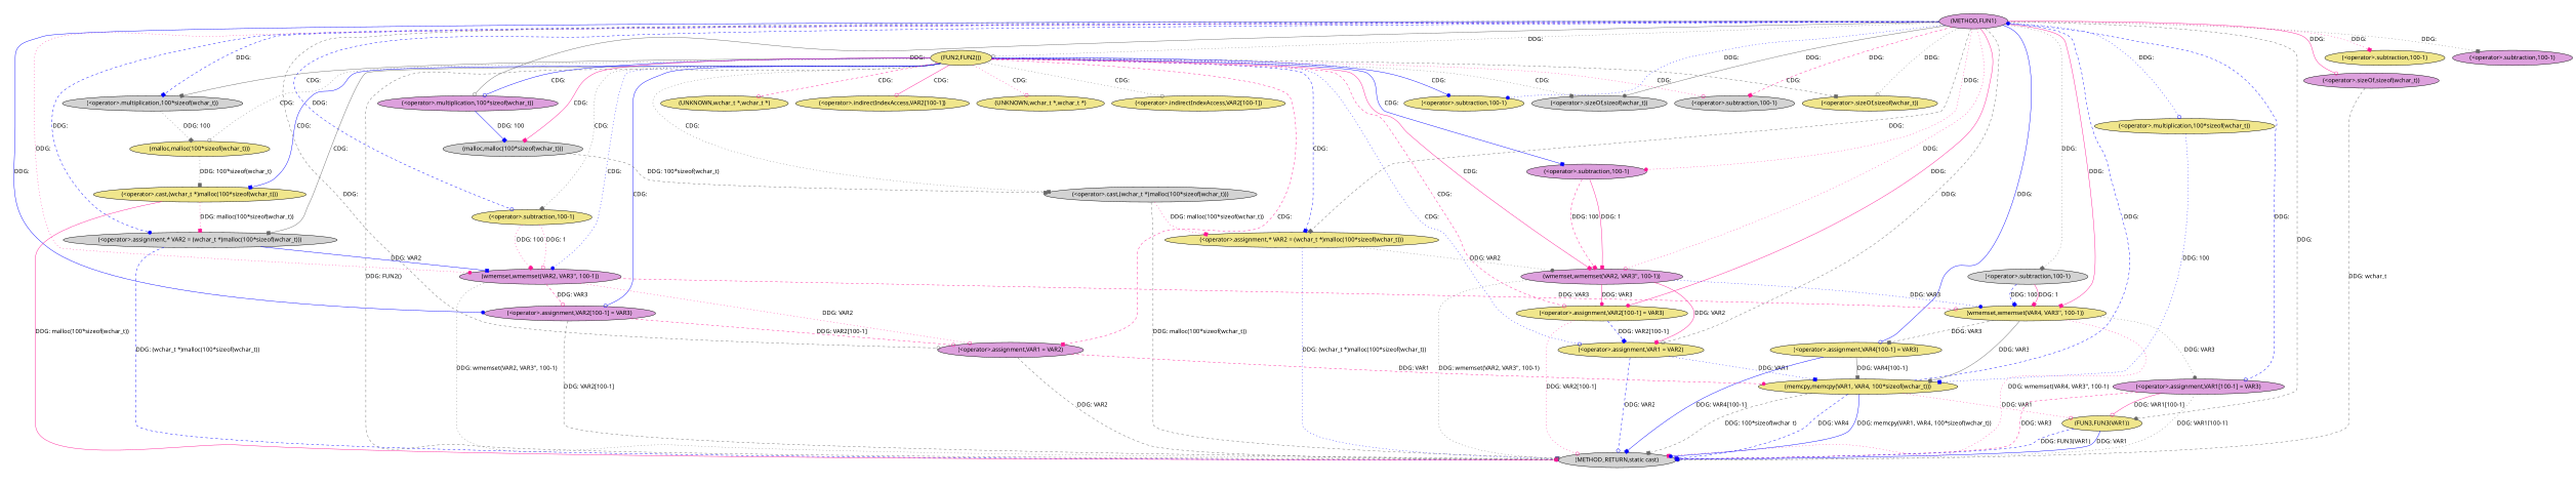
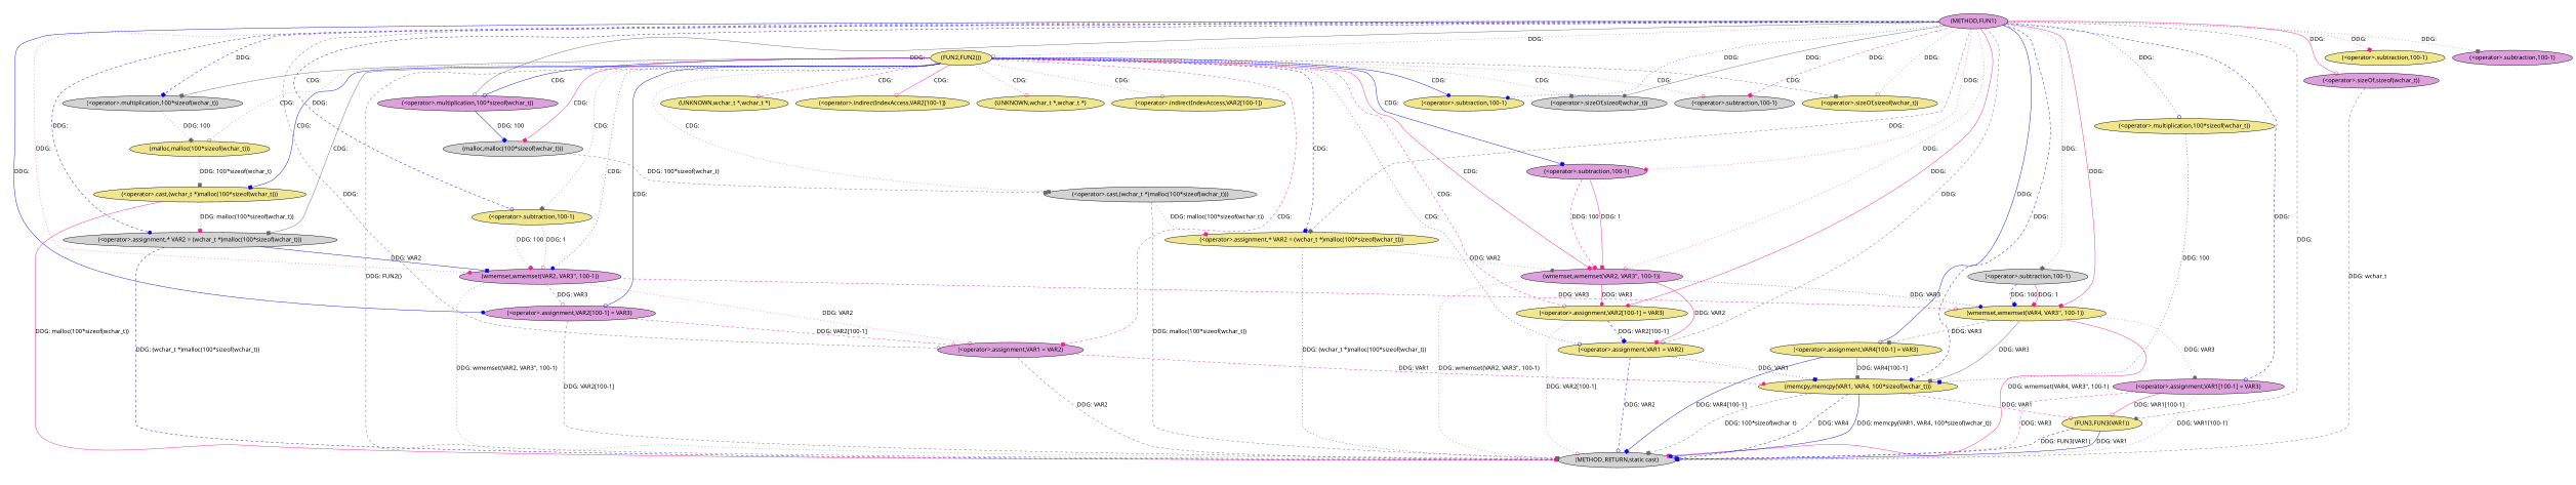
  digraph {
    fontname="Noto Sans"
    node [fillcolor=khaki fontname="Noto Sans" style=filled]
    edge [arrowhead=box color=deeppink fontname="Noto Sans" style=dotted]
    n1 [fillcolor=plum label="(METHOD,FUN1)"]
    n2 [label="(FUN2,FUN2())"]
    n3 [fillcolor=lightgrey label="(<operator>.assignment,* VAR2 = (wchar_t *)malloc(100*sizeof(wchar_t)))"]
    n4 [fillcolor=lightgrey label="(<operator>.multiplication,100*sizeof(wchar_t))"]
    n5 [fillcolor=lightgrey label="(<operator>.sizeOf,sizeof(wchar_t))"]
    n6 [fillcolor=plum label="(wmemset,wmemset(VAR2, VAR3'', 100-1))"]
    n7 [label="(<operator>.subtraction,100-1)"]
    n8 [fillcolor=plum label="(<operator>.assignment,VAR2[100-1] = VAR3)"]
    n9 [fillcolor=lightgrey label="(<operator>.subtraction,100-1)"]
    n10 [fillcolor=plum label="(<operator>.assignment,VAR1 = VAR2)"]
    n11 [label="(<operator>.assignment,* VAR2 = (wchar_t *)malloc(100*sizeof(wchar_t)))"]
    n12 [fillcolor=plum label="(<operator>.multiplication,100*sizeof(wchar_t))"]
    n13 [label="(<operator>.sizeOf,sizeof(wchar_t))"]
    n14 [fillcolor=plum label="(wmemset,wmemset(VAR2, VAR3'', 100-1))"]
    n15 [fillcolor=plum label="(<operator>.subtraction,100-1)"]
    n16 [label="(<operator>.assignment,VAR2[100-1] = VAR3)"]
    n17 [label="(<operator>.subtraction,100-1)"]
    n18 [label="(<operator>.assignment,VAR1 = VAR2)"]
    n19 [label="(wmemset,wmemset(VAR4, VAR3'', 100-1))"]
    n20 [fillcolor=lightgrey label="(<operator>.subtraction,100-1)"]
    n21 [label="(<operator>.assignment,VAR4[100-1] = VAR3)"]
    n22 [label="(<operator>.subtraction,100-1)"]
    n23 [label="(memcpy,memcpy(VAR1, VAR4, 100*sizeof(wchar_t)))"]
    n24 [label="(<operator>.multiplication,100*sizeof(wchar_t))"]
    n25 [fillcolor=plum label="(<operator>.sizeOf,sizeof(wchar_t))"]
    n26 [fillcolor=plum label="(<operator>.assignment,VAR1[100-1] = VAR3)"]
    n27 [fillcolor=plum label="(<operator>.subtraction,100-1)"]
    n28 [label="(FUN3,FUN3(VAR1))"]
    n29 [fillcolor=lightgrey label="(METHOD_RETURN,static cast)"]
    n30 [label="(<operator>.cast,(wchar_t *)malloc(100*sizeof(wchar_t)))"]
    n31 [label="(malloc,malloc(100*sizeof(wchar_t)))"]
    n32 [fillcolor=lightgrey label="(<operator>.cast,(wchar_t *)malloc(100*sizeof(wchar_t)))"]
    n33 [fillcolor=lightgrey label="(malloc,malloc(100*sizeof(wchar_t)))"]
    n34 [label="(UNKNOWN,wchar_t *,wchar_t *)"]
    n35 [label="(<operator>.indirectIndexAccess,VAR2[100-1])"]
    n36 [label="(UNKNOWN,wchar_t *,wchar_t *)"]
    n37 [label="(<operator>.indirectIndexAccess,VAR2[100-1])"]
    n1 -> n2 [arrowhead=odot color=gray40 label="DDG: "]
    n1 -> n3 [arrowhead=dot color=blue label="DDG: " style=dashed]
    n1 -> n4 [color=blue label="DDG: " style=dashed]
    n1 -> n5 [arrowhead=dot color=gray40 label="DDG: " style=solid]
    n1 -> n6 [arrowhead=dot label="DDG: "]
    n1 -> n7 [arrowhead=odot color=blue label="DDG: " style=dashed]
    n1 -> n8 [arrowhead=dot color=blue label="DDG: " style=solid]
    n1 -> n9 [label="DDG: " style=dashed]
    n1 -> n10 [arrowhead=odot color=gray40 label="DDG: " style=dashed]
    n1 -> n11 [color=gray40 label="DDG: " style=dashed]
    n1 -> n12 [arrowhead=odot color=gray40 label="DDG: " style=solid]
    n1 -> n13 [arrowhead=odot color=gray40 label="DDG: "]
    n1 -> n14 [arrowhead=odot label="DDG: "]
    n1 -> n15 [arrowhead=dot label="DDG: "]
    n1 -> n16 [arrowhead=dot label="DDG: " style=solid]
    n1 -> n17 [arrowhead=dot color=blue label="DDG: "]
    n1 -> n18 [arrowhead=odot color=gray40 label="DDG: " style=dashed]
    n1 -> n19 [label="DDG: " style=solid]
    n1 -> n20 [color=gray40 label="DDG: "]
    n1 -> n21 [arrowhead=odot color=blue label="DDG: " style=solid]
    n1 -> n22 [label="DDG: "]
-   n23 -> n1 [arrowhead=dot color=blue label="DDG: " style=dashed]
+   n1 -> n23 [arrowhead=dot color=blue label="DDG: " style=dashed]
    n1 -> n24 [arrowhead=odot color=blue label="DDG: "]
    n1 -> n25 [arrowhead=odot label="DDG: " style=solid]
    n1 -> n26 [arrowhead=odot color=blue label="DDG: " style=dashed]
    n1 -> n27 [color=gray40 label="DDG: "]
    n1 -> n28 [arrowhead=dot color=gray40 label="DDG: " style=dashed]
    n2 -> n3 [color=gray40 label="CDG: " style=solid]
    n2 -> n4 [color=gray40 label="CDG: " style=solid]
    n2 -> n5 [color=gray40 label="CDG: "]
    n2 -> n6 [arrowhead=dot color=blue label="CDG: "]
    n2 -> n7 [color=gray40 label="CDG: "]
    n2 -> n8 [arrowhead=odot color=blue label="CDG: " style=solid]
    n2 -> n9 [arrowhead=odot label="CDG: "]
    n2 -> n10 [label="CDG: " style=dashed]
    n2 -> n11 [color=blue label="CDG: " style=dashed]
    n2 -> n12 [arrowhead=odot color=blue label="CDG: " style=solid]
    n2 -> n13 [color=gray40 label="CDG: " style=dashed]
    n2 -> n14 [label="CDG: " style=solid]
    n2 -> n15 [color=blue label="CDG: " style=solid]
    n2 -> n16 [arrowhead=odot label="CDG: " style=dashed]
    n2 -> n17 [arrowhead=dot color=blue label="CDG: " style=solid]
    n2 -> n18 [arrowhead=odot color=blue label="CDG: "]
    n2 -> n29 [arrowhead=odot color=gray40 label="DDG: FUN2()" style=dashed]
    n2 -> n30 [color=blue label="CDG: " style=solid]
    n2 -> n31 [arrowhead=odot color=gray40 label="CDG: "]
    n2 -> n32 [color=gray40 label="CDG: "]
    n2 -> n33 [label="CDG: " style=solid]
    n2 -> n34 [arrowhead=odot label="CDG: " style=dashed]
    n2 -> n35 [arrowhead=odot label="CDG: " style=solid]
    n2 -> n36 [arrowhead=odot label="CDG: "]
    n2 -> n37 [arrowhead=odot color=gray40 label="CDG: "]
    n3 -> n6 [color=blue label="DDG: VAR2" style=solid]
    n3 -> n29 [arrowhead=dot color=blue label="DDG: (wchar_t *)malloc(100*sizeof(wchar_t))" style=dashed]
    n4 -> n31 [color=gray40 label="DDG: 100"]
    n6 -> n8 [arrowhead=odot label="DDG: VAR3" style=dashed]
    n6 -> n10 [arrowhead=odot label="DDG: VAR2"]
    n6 -> n19 [arrowhead=odot label="DDG: VAR3" style=dashed]
    n6 -> n29 [arrowhead=odot color=gray40 label="DDG: wmemset(VAR2, VAR3'', 100-1)"]
    n7 -> n6 [label="DDG: 100"]
    n7 -> n6 [arrowhead=odot label="DDG: 1"]
    n8 -> n10 [arrowhead=odot label="DDG: VAR2[100-1]" style=dashed]
    n8 -> n29 [arrowhead=odot color=gray40 label="DDG: VAR2[100-1]" style=dashed]
    n10 -> n23 [arrowhead=dot label="DDG: VAR1" style=dashed]
    n10 -> n29 [arrowhead=dot color=gray40 label="DDG: VAR2" style=dashed]
    n11 -> n14 [arrowhead=dot color=gray40 label="DDG: VAR2"]
    n11 -> n29 [color=blue label="DDG: (wchar_t *)malloc(100*sizeof(wchar_t))"]
    n12 -> n33 [color=blue label="DDG: 100" style=solid]
    n14 -> n16 [arrowhead=dot label="DDG: VAR3" style=solid]
    n14 -> n18 [label="DDG: VAR2" style=solid]
    n14 -> n19 [arrowhead=dot color=blue label="DDG: VAR3"]
    n14 -> n29 [color=gray40 label="DDG: wmemset(VAR2, VAR3'', 100-1)"]
    n15 -> n14 [label="DDG: 100" style=dashed]
    n15 -> n14 [label="DDG: 1" style=solid]
    n16 -> n18 [color=blue label="DDG: VAR2[100-1]" style=dashed]
    n16 -> n29 [arrowhead=odot label="DDG: VAR2[100-1]"]
    n18 -> n23 [color=blue label="DDG: VAR1"]
    n18 -> n29 [arrowhead=odot color=blue label="DDG: VAR2" style=dashed]
    n19 -> n21 [color=gray40 label="DDG: VAR3" style=dashed]
    n19 -> n23 [color=gray40 label="DDG: VAR3" style=solid]
    n19 -> n26 [arrowhead=dot color=gray40 label="DDG: VAR3"]
-   n19 -> n29 [label="DDG: wmemset(VAR4, VAR3'', 100-1)"]
+   n19 -> n29 [label="DDG: wmemset(VAR4, VAR3'', 100-1)" style=solid]
    n20 -> n19 [color=blue label="DDG: 100" style=dashed]
    n20 -> n19 [label="DDG: 1" style=solid]
    n21 -> n23 [color=gray40 label="DDG: VAR4[100-1]" style=solid]
    n21 -> n29 [color=blue label="DDG: VAR4[100-1]" style=solid]
-   n23 -> n28 [arrowhead=odot label="DDG: VAR1"]
+   n23 -> n28 [arrowhead=odot label="DDG: VAR1" style=dashed]
    n23 -> n29 [color=blue label="DDG: VAR4" style=dashed]
    n23 -> n29 [arrowhead=dot color=blue label="DDG: memcpy(VAR1, VAR4, 100*sizeof(wchar_t))" style=solid]
    n23 -> n29 [color=gray40 label="DDG: 100*sizeof(wchar_t)" style=dashed]
    n24 -> n23 [color=blue label="DDG: 100"]
    n25 -> n29 [arrowhead=dot color=gray40 label="DDG: wchar_t" style=dashed]
    n26 -> n28 [arrowhead=odot label="DDG: VAR1[100-1]" style=solid]
    n26 -> n29 [arrowhead=dot color=gray40 label="DDG: VAR1[100-1]"]
    n26 -> n29 [arrowhead=dot label="DDG: VAR3" style=dashed]
    n28 -> n29 [arrowhead=odot color=blue label="DDG: FUN3(VAR1)" style=dashed]
    n28 -> n29 [color=blue label="DDG: VAR1" style=solid]
    n30 -> n3 [label="DDG: malloc(100*sizeof(wchar_t))"]
    n30 -> n29 [label="DDG: malloc(100*sizeof(wchar_t))" style=solid]
    n31 -> n30 [color=gray40 label="DDG: 100*sizeof(wchar_t)"]
    n32 -> n11 [label="DDG: malloc(100*sizeof(wchar_t))"]
    n32 -> n29 [arrowhead=odot color=gray40 label="DDG: malloc(100*sizeof(wchar_t))" style=dashed]
    n33 -> n32 [color=gray40 label="DDG: 100*sizeof(wchar_t)" style=dashed]
  }
